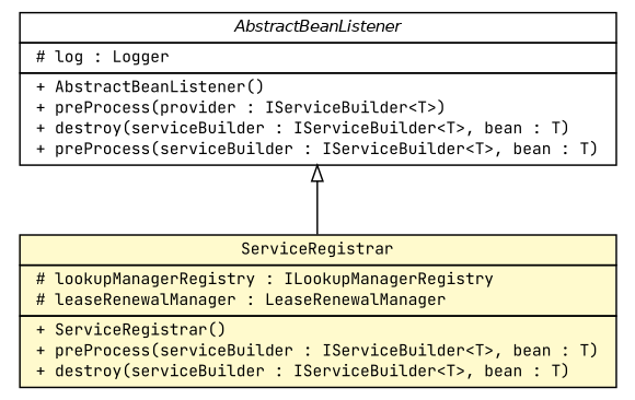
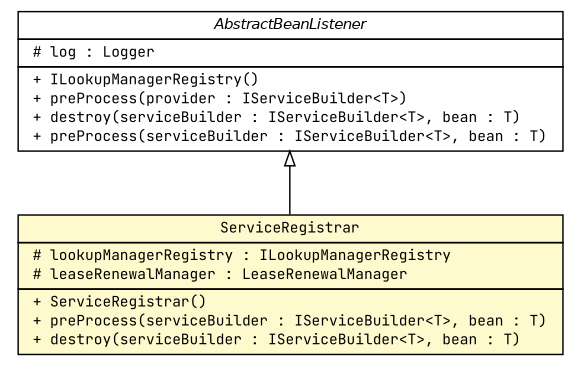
  digraph {
    nodesep=0.25
    ranksep=0.5
    fontname="JetBrains Mono"
    node [fontcolor=black fontname="JetBrains Mono" fontsize=10.0 shape=plaintext]
-   n1 [label=<<table title="sorcer.config.AbstractBeanListener" border="0" cellborder="1" cellspacing="0" cellpadding="2" port="p" href="../../config/AbstractBeanListener.html"> 		<tr><td><table border="0" cellspacing="0" cellpadding="1"> <tr><td align="center" balign="center"><font face="Helvetica-Oblique"> AbstractBeanListener </font></td></tr> 		</table></td></tr> 		<tr><td><table border="0" cellspacing="0" cellpadding="1"> <tr><td align="left" balign="left"> # log : Logger </td></tr> 		</table></td></tr> 		<tr><td><table border="0" cellspacing="0" cellpadding="1"> <tr><td align="left" balign="left"> + AbstractBeanListener() </td></tr> <tr><td align="left" balign="left"> + preProcess(provider : IServiceBuilder&lt;T&gt;) </td></tr> <tr><td align="left" balign="left"> + destroy(serviceBuilder : IServiceBuilder&lt;T&gt;, bean : T) </td></tr> <tr><td align="left" balign="left"> + preProcess(serviceBuilder : IServiceBuilder&lt;T&gt;, bean : T) </td></tr> 		</table></td></tr> 		</table>>]
+   n1 [label=<<table title="sorcer.config.AbstractBeanListener" border="0" cellborder="1" cellspacing="0" cellpadding="2" port="p" href="../../config/AbstractBeanListener.html"> 		<tr><td><table border="0" cellspacing="0" cellpadding="1"> <tr><td align="center" balign="center"><font face="Helvetica-Oblique"> AbstractBeanListener </font></td></tr> 		</table></td></tr> 		<tr><td><table border="0" cellspacing="0" cellpadding="1"> <tr><td align="left" balign="left"> # log : Logger </td></tr> 		</table></td></tr> 		<tr><td><table border="0" cellspacing="0" cellpadding="1"> <tr><td align="left" balign="left"> + ILookupManagerRegistry() </td></tr> <tr><td align="left" balign="left"> + preProcess(provider : IServiceBuilder&lt;T&gt;) </td></tr> <tr><td align="left" balign="left"> + destroy(serviceBuilder : IServiceBuilder&lt;T&gt;, bean : T) </td></tr> <tr><td align="left" balign="left"> + preProcess(serviceBuilder : IServiceBuilder&lt;T&gt;, bean : T) </td></tr> 		</table></td></tr> 		</table>>]
    n2 [label=<<table title="sorcer.core.service.ServiceRegistrar" border="0" cellborder="1" cellspacing="0" cellpadding="2" port="p" bgcolor="lemonChiffon" href="./ServiceRegistrar.html"> 		<tr><td><table border="0" cellspacing="0" cellpadding="1"> <tr><td align="center" balign="center"> ServiceRegistrar </td></tr> 		</table></td></tr> 		<tr><td><table border="0" cellspacing="0" cellpadding="1"> <tr><td align="left" balign="left"> # lookupManagerRegistry : ILookupManagerRegistry </td></tr> <tr><td align="left" balign="left"> # leaseRenewalManager : LeaseRenewalManager </td></tr> 		</table></td></tr> 		<tr><td><table border="0" cellspacing="0" cellpadding="1"> <tr><td align="left" balign="left"> + ServiceRegistrar() </td></tr> <tr><td align="left" balign="left"> + preProcess(serviceBuilder : IServiceBuilder&lt;T&gt;, bean : T) </td></tr> <tr><td align="left" balign="left"> + destroy(serviceBuilder : IServiceBuilder&lt;T&gt;, bean : T) </td></tr> 		</table></td></tr> 		</table>>]
    n1 -> n2 [arrowtail=empty dir=back fontname="JetBrains Mono" fontsize=10 headport=p labelfontname=Helvetica labelfontsize=10 tailport=p]
  }
